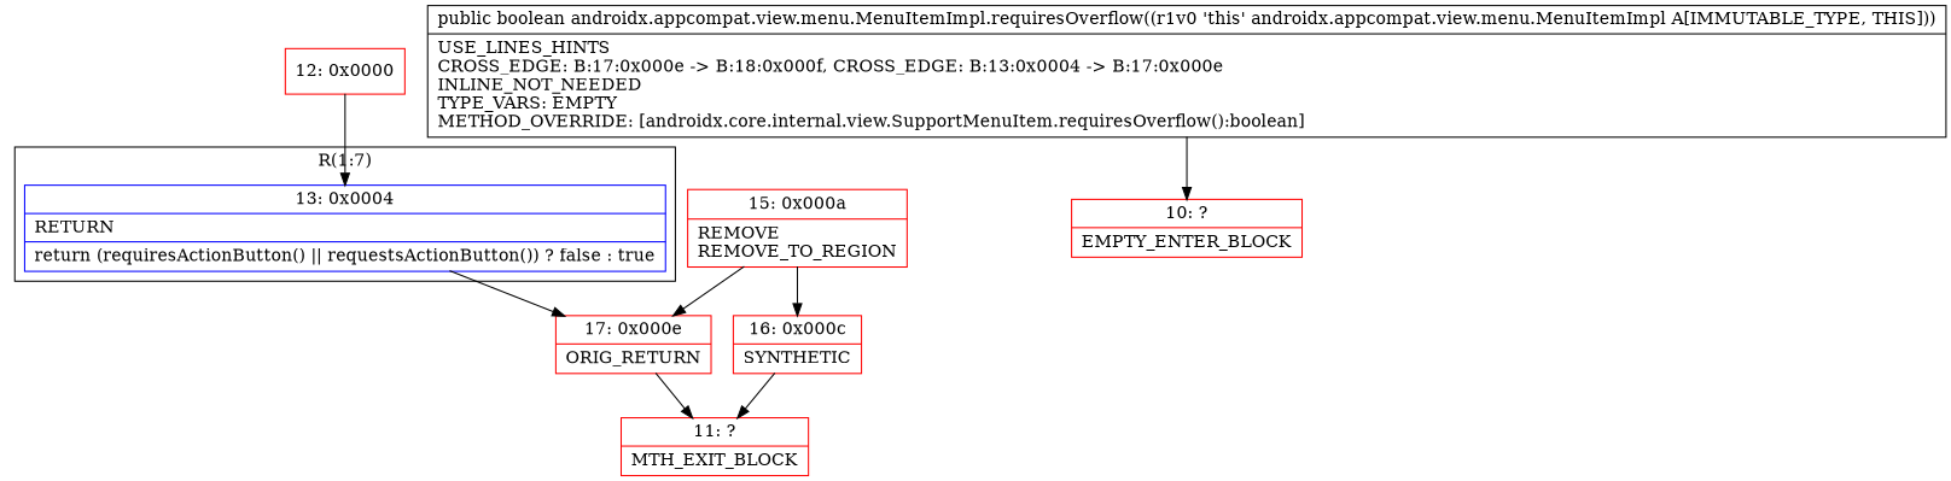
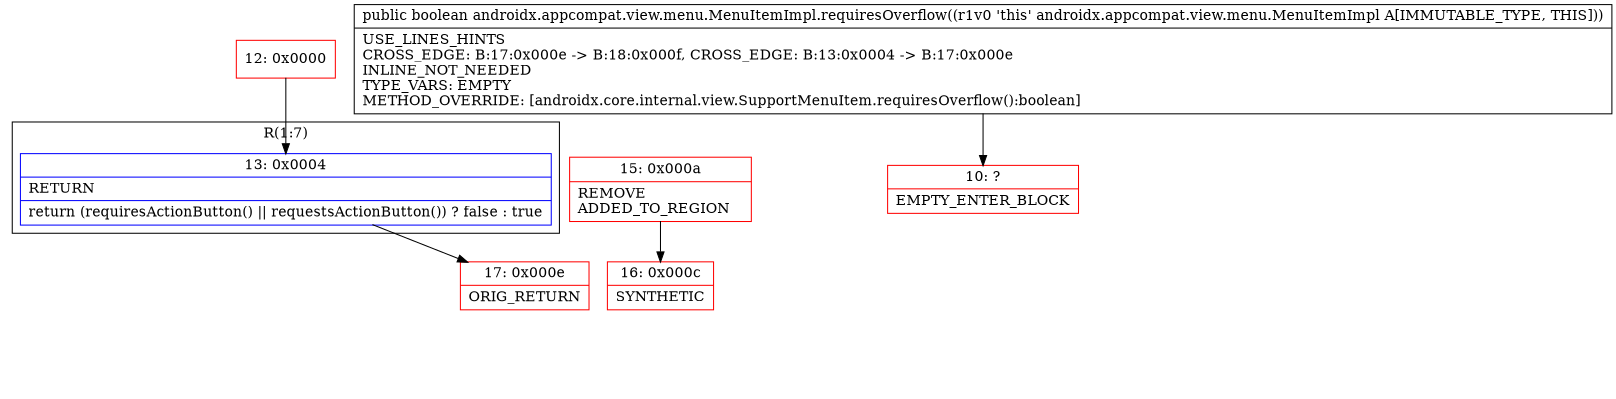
  digraph {
    node [color=red shape=record]
    n1 [color=blue label="{13\:\ 0x0004|RETURN\l|return (requiresActionButton() \|\| requestsActionButton()) ? false : true\l}"]
    n2 [label="{17\:\ 0x000e|ORIG_RETURN\l}"]
-   n3 [label="{11\:\ ?|MTH_EXIT_BLOCK\l}"]
    n4 [label="{10\:\ ?|EMPTY_ENTER_BLOCK\l}"]
    n5 [label="{12\:\ 0x0000}"]
-   n6 [label="{15\:\ 0x000a|REMOVE\lREMOVE_TO_REGION\l}"]
+   n6 [label="{15\:\ 0x000a|REMOVE\lADDED_TO_REGION\l}"]
    n7 [label="{16\:\ 0x000c|SYNTHETIC\l}"]
    n8 [label="{public boolean androidx.appcompat.view.menu.MenuItemImpl.requiresOverflow((r1v0 'this' androidx.appcompat.view.menu.MenuItemImpl A[IMMUTABLE_TYPE, THIS]))  | USE_LINES_HINTS\lCROSS_EDGE: B:17:0x000e \-\> B:18:0x000f, CROSS_EDGE: B:13:0x0004 \-\> B:17:0x000e\lINLINE_NOT_NEEDED\lTYPE_VARS: EMPTY\lMETHOD_OVERRIDE: [androidx.core.internal.view.SupportMenuItem.requiresOverflow():boolean]\l}" color=""]
    subgraph cluster_1 {
      label="R(1:7)"
      n1
    }
    n1 -> n2
-   n2 -> n3
    n5 -> n1
-   n6 -> n2
    n6 -> n7
-   n7 -> n3
    n8 -> n4
  }
